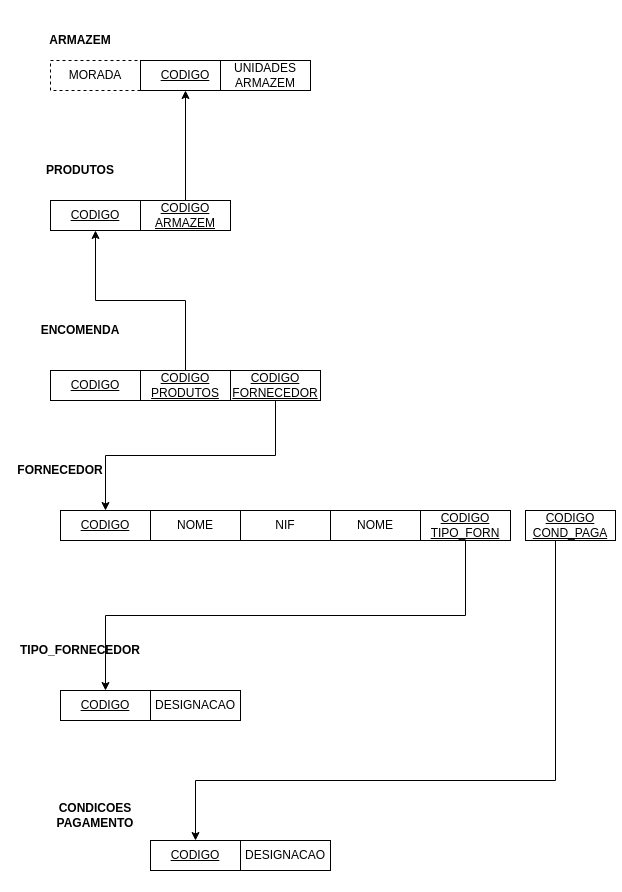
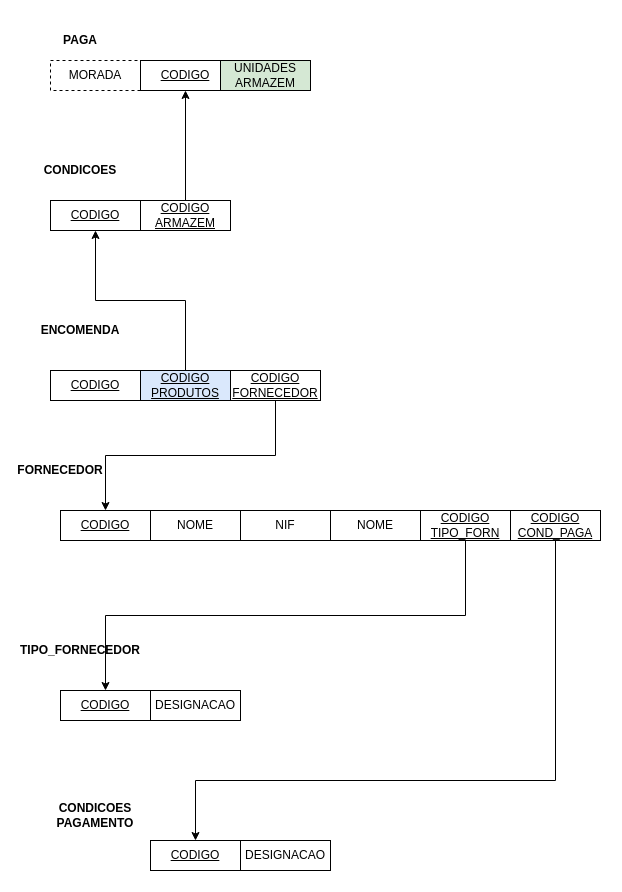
  <mxCell id="0" />
  <mxCell id="1" parent="0" />
- <mxCell id="2" value="&lt;b&gt;ARMAZEM&lt;/b&gt;" style="text;html=1;strokeColor=none;fillColor=none;align=center;verticalAlign=middle;whiteSpace=wrap;rounded=0;" vertex="1" parent="1"><mxGeometry x="40" y="20" width="80" height="40" as="geometry" /></mxCell>
+ <mxCell id="2" value="&lt;b&gt;PAGA&lt;/b&gt;" style="text;html=1;strokeColor=none;fillColor=none;align=center;verticalAlign=middle;whiteSpace=wrap;rounded=0;" vertex="1" parent="1"><mxGeometry x="40" y="20" width="80" height="40" as="geometry" /></mxCell>
  <mxCell id="3" value="MORADA" style="rounded=0;whiteSpace=wrap;html=1;dashed=1;" vertex="1" parent="1"><mxGeometry x="50" y="60" width="90" height="30" as="geometry" /></mxCell>
  <mxCell id="4" value="&lt;u&gt;CODIGO&lt;/u&gt;" style="rounded=0;whiteSpace=wrap;html=1;" vertex="1" parent="1"><mxGeometry x="140" y="60" width="90" height="30" as="geometry" /></mxCell>
- <mxCell id="5" value="UNIDADES&lt;br&gt;ARMAZEM" style="rounded=0;whiteSpace=wrap;html=1;" vertex="1" parent="1"><mxGeometry x="220" y="60" width="90" height="30" as="geometry" /></mxCell>
+ <mxCell id="5" value="UNIDADES&lt;br&gt;ARMAZEM" style="rounded=0;whiteSpace=wrap;html=1;fillColor=#d5e8d4;" vertex="1" parent="1"><mxGeometry x="220" y="60" width="90" height="30" as="geometry" /></mxCell>
  <mxCell id="6" value="&lt;u&gt;CODIGO&lt;/u&gt;" style="rounded=0;whiteSpace=wrap;html=1;" vertex="1" parent="1"><mxGeometry x="50" y="370" width="90" height="30" as="geometry" /></mxCell>
  <mxCell id="7" value="&lt;b&gt;TIPO_FORNECEDOR&lt;/b&gt;" style="text;html=1;strokeColor=none;fillColor=none;align=center;verticalAlign=middle;whiteSpace=wrap;rounded=0;" vertex="1" parent="1"><mxGeometry x="40" y="630" width="80" height="40" as="geometry" /></mxCell>
  <mxCell id="8" value="&lt;b&gt;FORNECEDOR&lt;/b&gt;" style="text;html=1;strokeColor=none;fillColor=none;align=center;verticalAlign=middle;whiteSpace=wrap;rounded=0;" vertex="1" parent="1"><mxGeometry x="20" y="450" width="80" height="40" as="geometry" /></mxCell>
  <mxCell id="9" value="&lt;b&gt;ENCOMENDA&lt;/b&gt;" style="text;html=1;strokeColor=none;fillColor=none;align=center;verticalAlign=middle;whiteSpace=wrap;rounded=0;" vertex="1" parent="1"><mxGeometry x="40" y="310" width="80" height="40" as="geometry" /></mxCell>
- <mxCell id="10" value="&lt;b&gt;PRODUTOS&lt;/b&gt;" style="text;html=1;strokeColor=none;fillColor=none;align=center;verticalAlign=middle;whiteSpace=wrap;rounded=0;" vertex="1" parent="1"><mxGeometry x="40" y="150" width="80" height="40" as="geometry" /></mxCell>
+ <mxCell id="10" value="&lt;b&gt;CONDICOES&lt;/b&gt;" style="text;html=1;strokeColor=none;fillColor=none;align=center;verticalAlign=middle;whiteSpace=wrap;rounded=0;" vertex="1" parent="1"><mxGeometry x="40" y="150" width="80" height="40" as="geometry" /></mxCell>
  <mxCell id="11" value="&lt;b&gt;CONDICOES&lt;br&gt;PAGAMENTO&lt;br&gt;&lt;/b&gt;" style="text;html=1;strokeColor=none;fillColor=none;align=center;verticalAlign=middle;whiteSpace=wrap;rounded=0;" vertex="1" parent="1"><mxGeometry x="55" y="795" width="80" height="40" as="geometry" /></mxCell>
  <mxCell id="12" style="edgeStyle=orthogonalEdgeStyle;rounded=0;orthogonalLoop=1;jettySize=auto;html=1;exitX=0.5;exitY=0;exitDx=0;exitDy=0;entryX=0.5;entryY=1;entryDx=0;entryDy=0;" edge="1" parent="1" source="13" target="22"><mxGeometry relative="1" as="geometry" /></mxCell>
- <mxCell id="13" value="&lt;u&gt;CODIGO&lt;br&gt;PRODUTOS&lt;/u&gt;" style="rounded=0;whiteSpace=wrap;html=1;" vertex="1" parent="1"><mxGeometry x="140" y="370" width="90" height="30" as="geometry" /></mxCell>
+ <mxCell id="13" value="&lt;u&gt;CODIGO&lt;br&gt;PRODUTOS&lt;/u&gt;" style="rounded=0;whiteSpace=wrap;html=1;fillColor=#dae8fc;" vertex="1" parent="1"><mxGeometry x="140" y="370" width="90" height="30" as="geometry" /></mxCell>
  <mxCell id="14" value="&lt;u&gt;CODIGO&lt;/u&gt;" style="rounded=0;whiteSpace=wrap;html=1;" vertex="1" parent="1"><mxGeometry x="60" y="690" width="90" height="30" as="geometry" /></mxCell>
  <mxCell id="15" style="edgeStyle=orthogonalEdgeStyle;rounded=0;orthogonalLoop=1;jettySize=auto;html=1;exitX=0.5;exitY=1;exitDx=0;exitDy=0;" edge="1" parent="1" source="16" target="17"><mxGeometry relative="1" as="geometry" /></mxCell>
  <mxCell id="16" value="&lt;u&gt;CODIGO&lt;br&gt;FORNECEDOR&lt;/u&gt;" style="rounded=0;whiteSpace=wrap;html=1;" vertex="1" parent="1"><mxGeometry x="230" y="370" width="90" height="30" as="geometry" /></mxCell>
  <mxCell id="17" value="&lt;u&gt;CODIGO&lt;/u&gt;" style="rounded=0;whiteSpace=wrap;html=1;" vertex="1" parent="1"><mxGeometry x="60" y="510" width="90" height="30" as="geometry" /></mxCell>
  <mxCell id="18" value="NOME" style="rounded=0;whiteSpace=wrap;html=1;" vertex="1" parent="1"><mxGeometry x="150" y="510" width="90" height="30" as="geometry" /></mxCell>
  <mxCell id="19" value="DESIGNACAO" style="rounded=0;whiteSpace=wrap;html=1;" vertex="1" parent="1"><mxGeometry x="150" y="690" width="90" height="30" as="geometry" /></mxCell>
  <mxCell id="20" style="edgeStyle=orthogonalEdgeStyle;rounded=0;orthogonalLoop=1;jettySize=auto;html=1;exitX=0.5;exitY=0;exitDx=0;exitDy=0;" edge="1" parent="1" source="21" target="4"><mxGeometry relative="1" as="geometry" /></mxCell>
  <mxCell id="21" value="&lt;u&gt;CODIGO&lt;br&gt;ARMAZEM&lt;/u&gt;" style="rounded=0;whiteSpace=wrap;html=1;" vertex="1" parent="1"><mxGeometry x="140" y="200" width="90" height="30" as="geometry" /></mxCell>
  <mxCell id="22" value="&lt;u&gt;CODIGO&lt;/u&gt;" style="rounded=0;whiteSpace=wrap;html=1;" vertex="1" parent="1"><mxGeometry x="50" y="200" width="90" height="30" as="geometry" /></mxCell>
  <mxCell id="23" style="edgeStyle=orthogonalEdgeStyle;rounded=0;orthogonalLoop=1;jettySize=auto;html=1;exitX=0.5;exitY=1;exitDx=0;exitDy=0;entryX=0.5;entryY=0;entryDx=0;entryDy=0;" edge="1" parent="1" source="24" target="30"><mxGeometry relative="1" as="geometry"><Array as="points"><mxPoint x="555" y="780" /><mxPoint x="195" y="780" /></Array></mxGeometry></mxCell>
- <mxCell id="24" value="&lt;u&gt;CODIGO&lt;br&gt;COND_PAGA&lt;/u&gt;" style="rounded=0;whiteSpace=wrap;html=1;" vertex="1" parent="1"><mxGeometry x="525" y="510" width="90" height="30" as="geometry" /></mxCell>
+ <mxCell id="24" value="&lt;u&gt;CODIGO&lt;br&gt;COND_PAGA&lt;/u&gt;" style="rounded=0;whiteSpace=wrap;html=1;" vertex="1" parent="1"><mxGeometry x="510" y="510" width="90" height="30" as="geometry" /></mxCell>
  <mxCell id="25" style="edgeStyle=orthogonalEdgeStyle;rounded=0;orthogonalLoop=1;jettySize=auto;html=1;exitX=0.5;exitY=1;exitDx=0;exitDy=0;entryX=0.5;entryY=0;entryDx=0;entryDy=0;" edge="1" parent="1" source="26" target="14"><mxGeometry relative="1" as="geometry" /></mxCell>
  <mxCell id="26" value="&lt;u&gt;CODIGO&lt;br&gt;TIPO_FORN&lt;br&gt;&lt;/u&gt;" style="rounded=0;whiteSpace=wrap;html=1;" vertex="1" parent="1"><mxGeometry x="420" y="510" width="90" height="30" as="geometry" /></mxCell>
  <mxCell id="27" value="NOME" style="rounded=0;whiteSpace=wrap;html=1;" vertex="1" parent="1"><mxGeometry x="330" y="510" width="90" height="30" as="geometry" /></mxCell>
  <mxCell id="28" value="NIF" style="rounded=0;whiteSpace=wrap;html=1;" vertex="1" parent="1"><mxGeometry x="240" y="510" width="90" height="30" as="geometry" /></mxCell>
  <mxCell id="29" value="DESIGNACAO" style="rounded=0;whiteSpace=wrap;html=1;" vertex="1" parent="1"><mxGeometry x="240" y="840" width="90" height="30" as="geometry" /></mxCell>
  <mxCell id="30" value="&lt;u&gt;CODIGO&lt;/u&gt;" style="rounded=0;whiteSpace=wrap;html=1;" vertex="1" parent="1"><mxGeometry x="150" y="840" width="90" height="30" as="geometry" /></mxCell>
